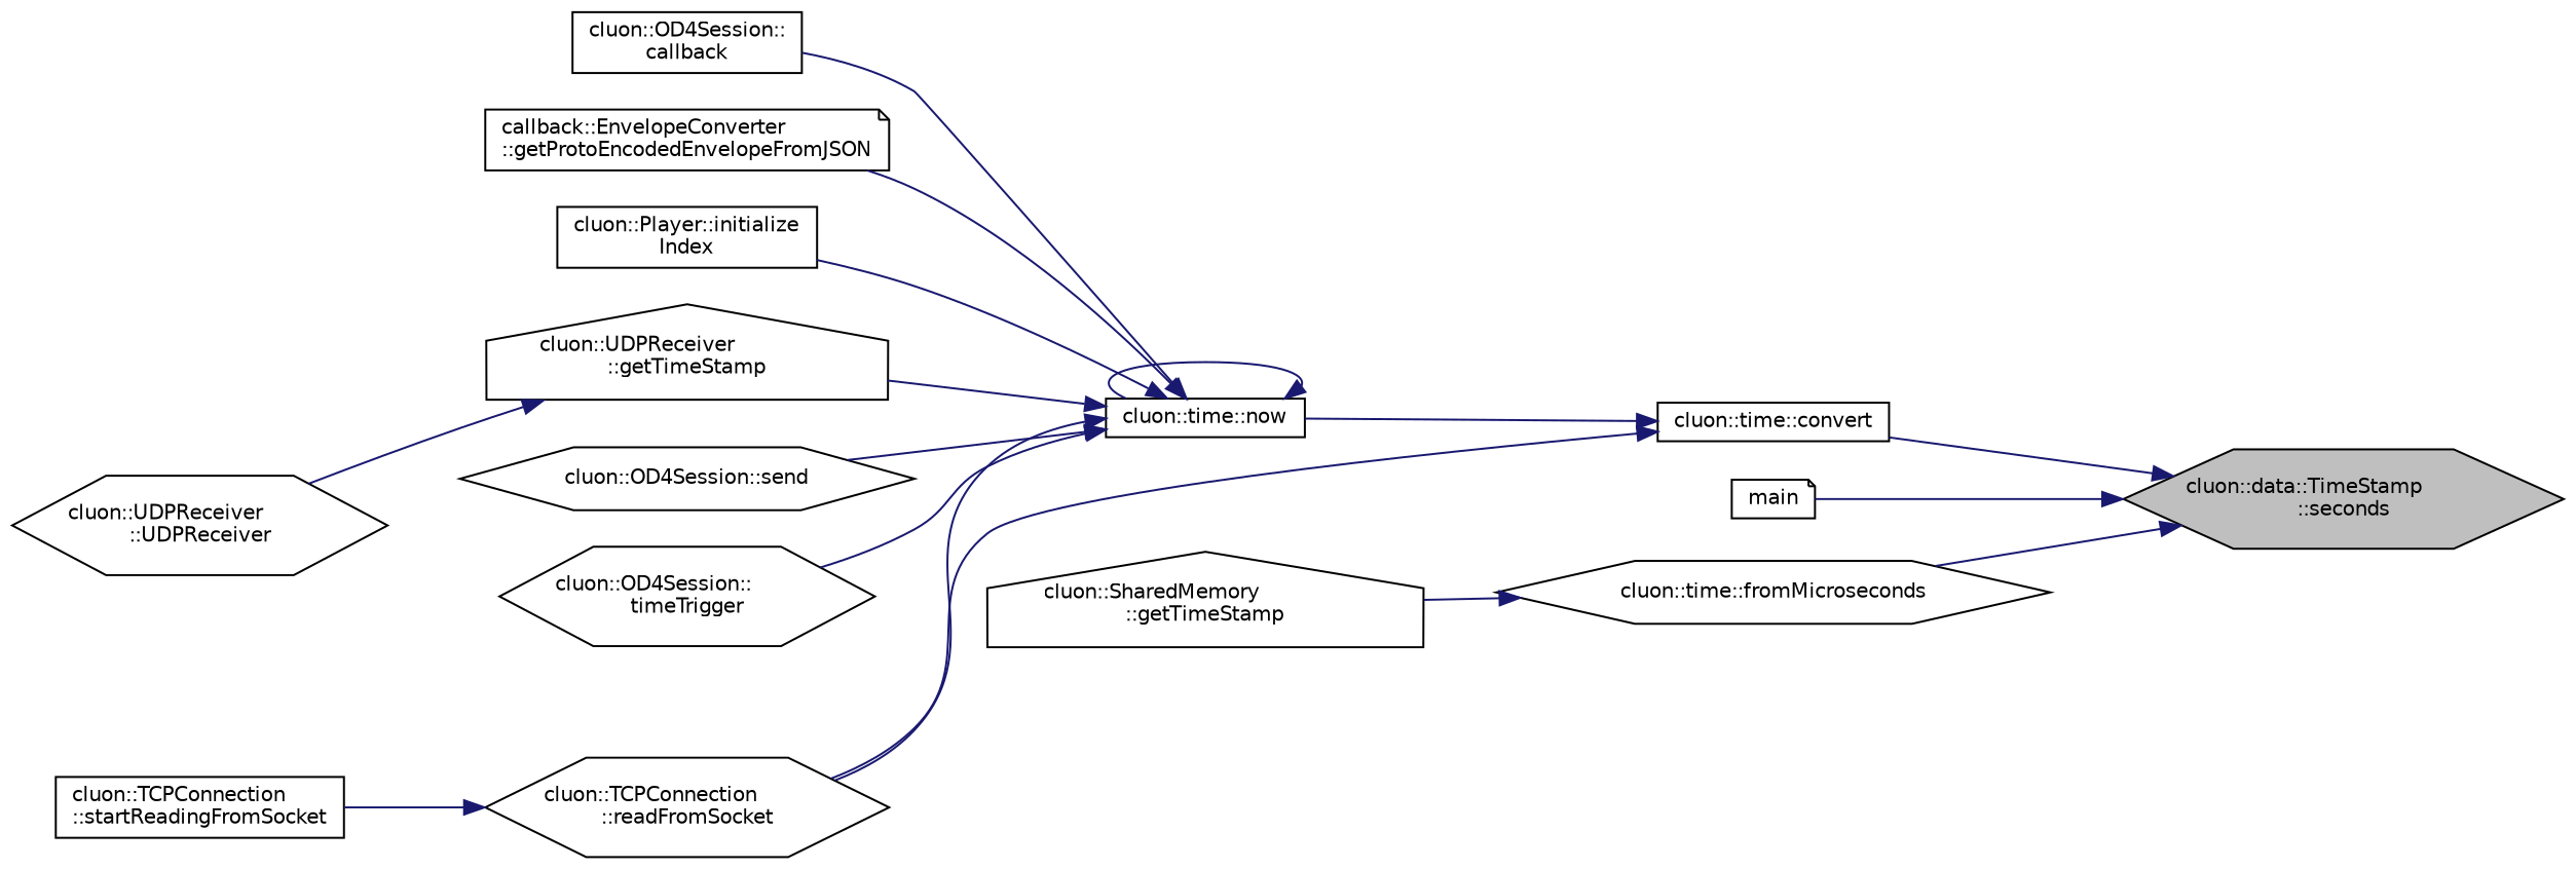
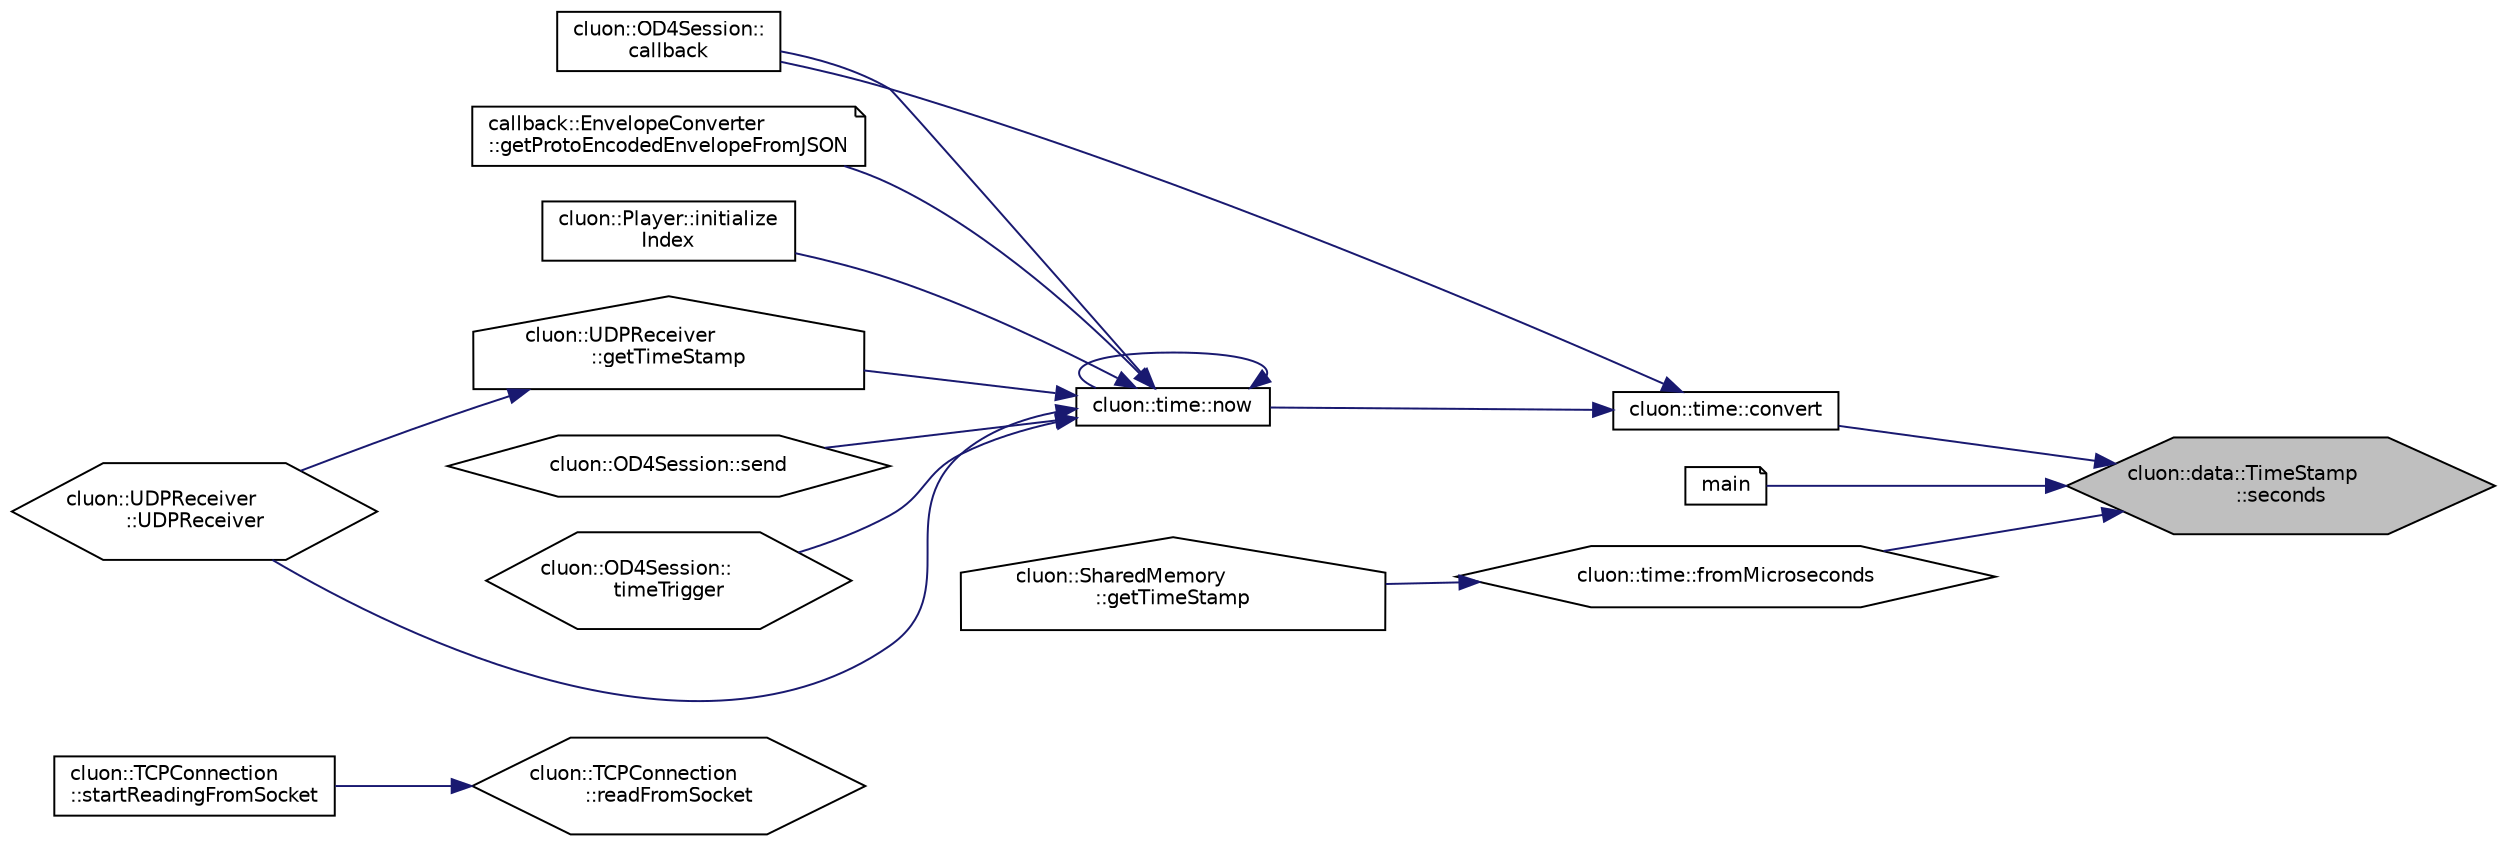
  digraph {
    rankdir=RL
    node [color=black fillcolor=white fontname=Helvetica fontsize=10 shape=hexagon style=filled]
    edge [color=midnightblue dir=back fontname=Helvetica fontsize=10 labelfontname=Helvetica labelfontsize=10 style=solid]
    n1 [fillcolor=grey75 fontcolor=black height=0.2 label="cluon::data::TimeStamp\l::seconds" width=0.4]
    n2 [height=0.2 label="cluon::time::convert" shape=box width=0.4]
    n3 [height=0.2 label=main shape=note width=0.4]
    n4 [height=0.2 label="cluon::time::fromMicroseconds" width=0.4]
    n5 [height=0.2 label="cluon::OD4Session::\lcallback" shape=box width=0.4]
    n6 [height=0.2 label="cluon::time::now" shape=box width=0.4]
    n7 [height=0.2 label="cluon::SharedMemory\l::getTimeStamp" shape=house width=0.4]
    n8 [height=0.2 label="callback::EnvelopeConverter\l::getProtoEncodedEnvelopeFromJSON" shape=note width=0.4]
    n9 [height=0.2 label="cluon::Player::initialize\lIndex" shape=box width=0.4]
    n10 [height=0.2 label="cluon::UDPReceiver\l::getTimeStamp" shape=house width=0.4]
    n11 [height=0.2 label="cluon::TCPConnection\l::readFromSocket" width=0.4]
    n12 [height=0.2 label="cluon::OD4Session::send" width=0.4]
    n13 [height=0.2 label="cluon::OD4Session::\ltimeTrigger" width=0.4]
    n14 [height=0.2 label="cluon::UDPReceiver\l::UDPReceiver" width=0.4]
    n15 [height=0.2 label="cluon::TCPConnection\l::startReadingFromSocket" shape=box width=0.4]
    n1 -> n2
    n1 -> n3
    n1 -> n4
-   n2 -> n11
+   n2 -> n5
    n2 -> n6
    n4 -> n7
    n6 -> n5
    n6 -> n6
    n6 -> n8
    n6 -> n9
    n6 -> n10
-   n6 -> n11
+   n6 -> n14
    n6 -> n12
    n6 -> n13
    n10 -> n14
    n11 -> n15
  }
